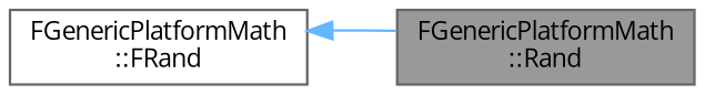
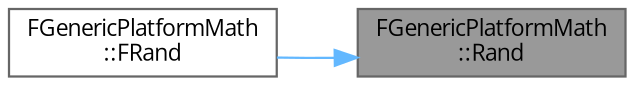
  digraph {
    rankdir=RL
    fontname="Open Sans"
    node [fontname="Open Sans" fontsize=10 shape=box style=filled]
    n1 [color=gray40 fillcolor=grey60 fontcolor=black height=0.2 label="FGenericPlatformMath\l::Rand" width=0.4]
    n2 [color=grey40 fillcolor=white height=0.2 label="FGenericPlatformMath\l::FRand" width=0.4]
-   n2 -> n1 [color=steelblue1 dir=back fontname="Open Sans" fontsize=10 labelfontname=Helvetica labelfontsize=10 style=solid]
+   n1 -> n2 [color=steelblue1 dir=back fontname="Open Sans" fontsize=10 labelfontname=Helvetica labelfontsize=10 style=solid]
  }
